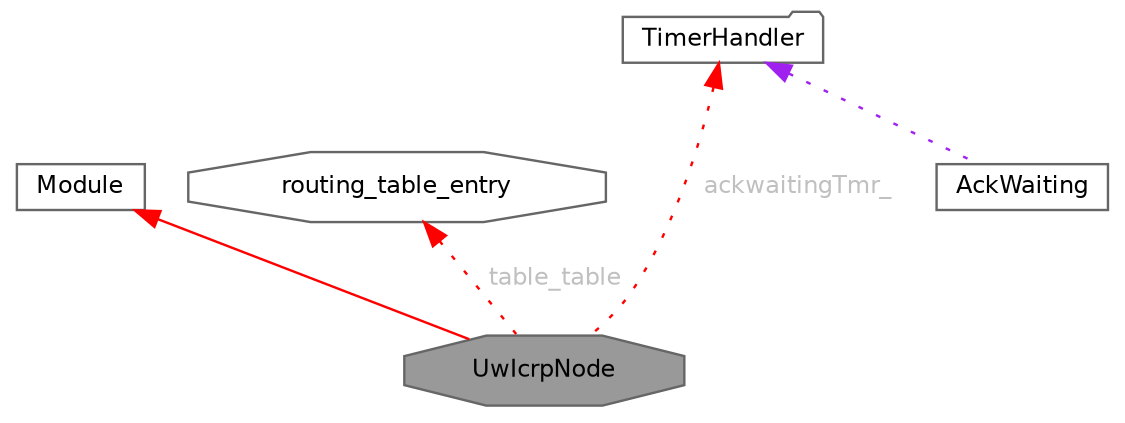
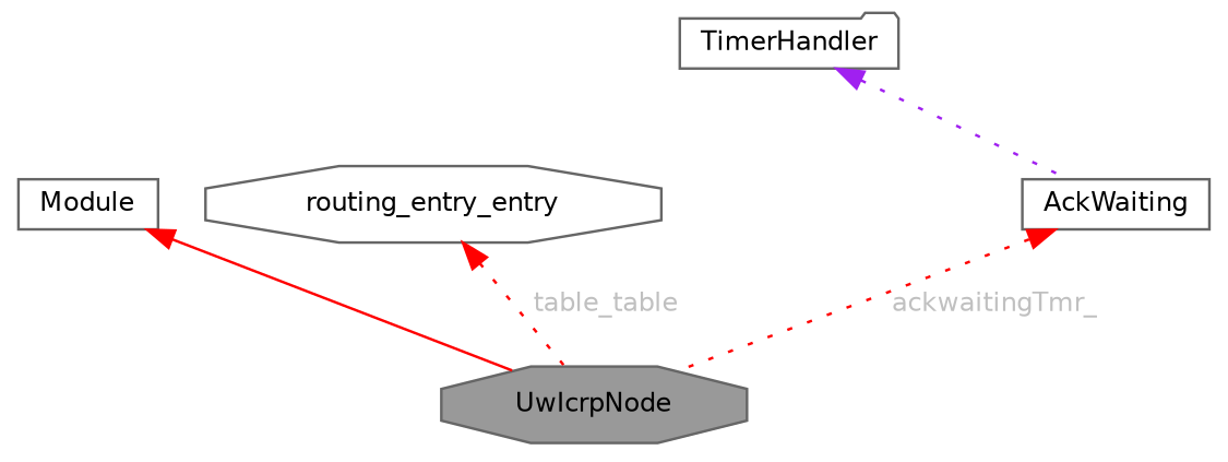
  digraph {
    node [color=gray40 fillcolor=white fontname=Helvetica fontsize=10 shape=octagon style=filled]
    edge [color=red dir=back fontname=Helvetica fontsize=10 labelfontname=Helvetica labelfontsize=10 style=dotted]
    n1 [fillcolor=grey60 fontcolor=black height=0.2 label=UwIcrpNode width=0.4]
    n2 [height=0.2 label=Module shape=box width=0.4]
-   n3 [height=0.2 label=routing_table_entry width=0.4]
+   n3 [height=0.2 label=routing_entry_entry width=0.4]
    n4 [height=0.2 label=AckWaiting shape=box width=0.4]
    n5 [height=0.2 label=TimerHandler shape=folder width=0.4]
    n2 -> n1 [style=solid]
    n3 -> n1 [fontcolor=grey label=" table_table"]
-   n5 -> n1 [fontcolor=grey label=" ackwaitingTmr_"]
+   n4 -> n1 [fontcolor=grey label=" ackwaitingTmr_"]
    n5 -> n4 [color=purple]
  }
